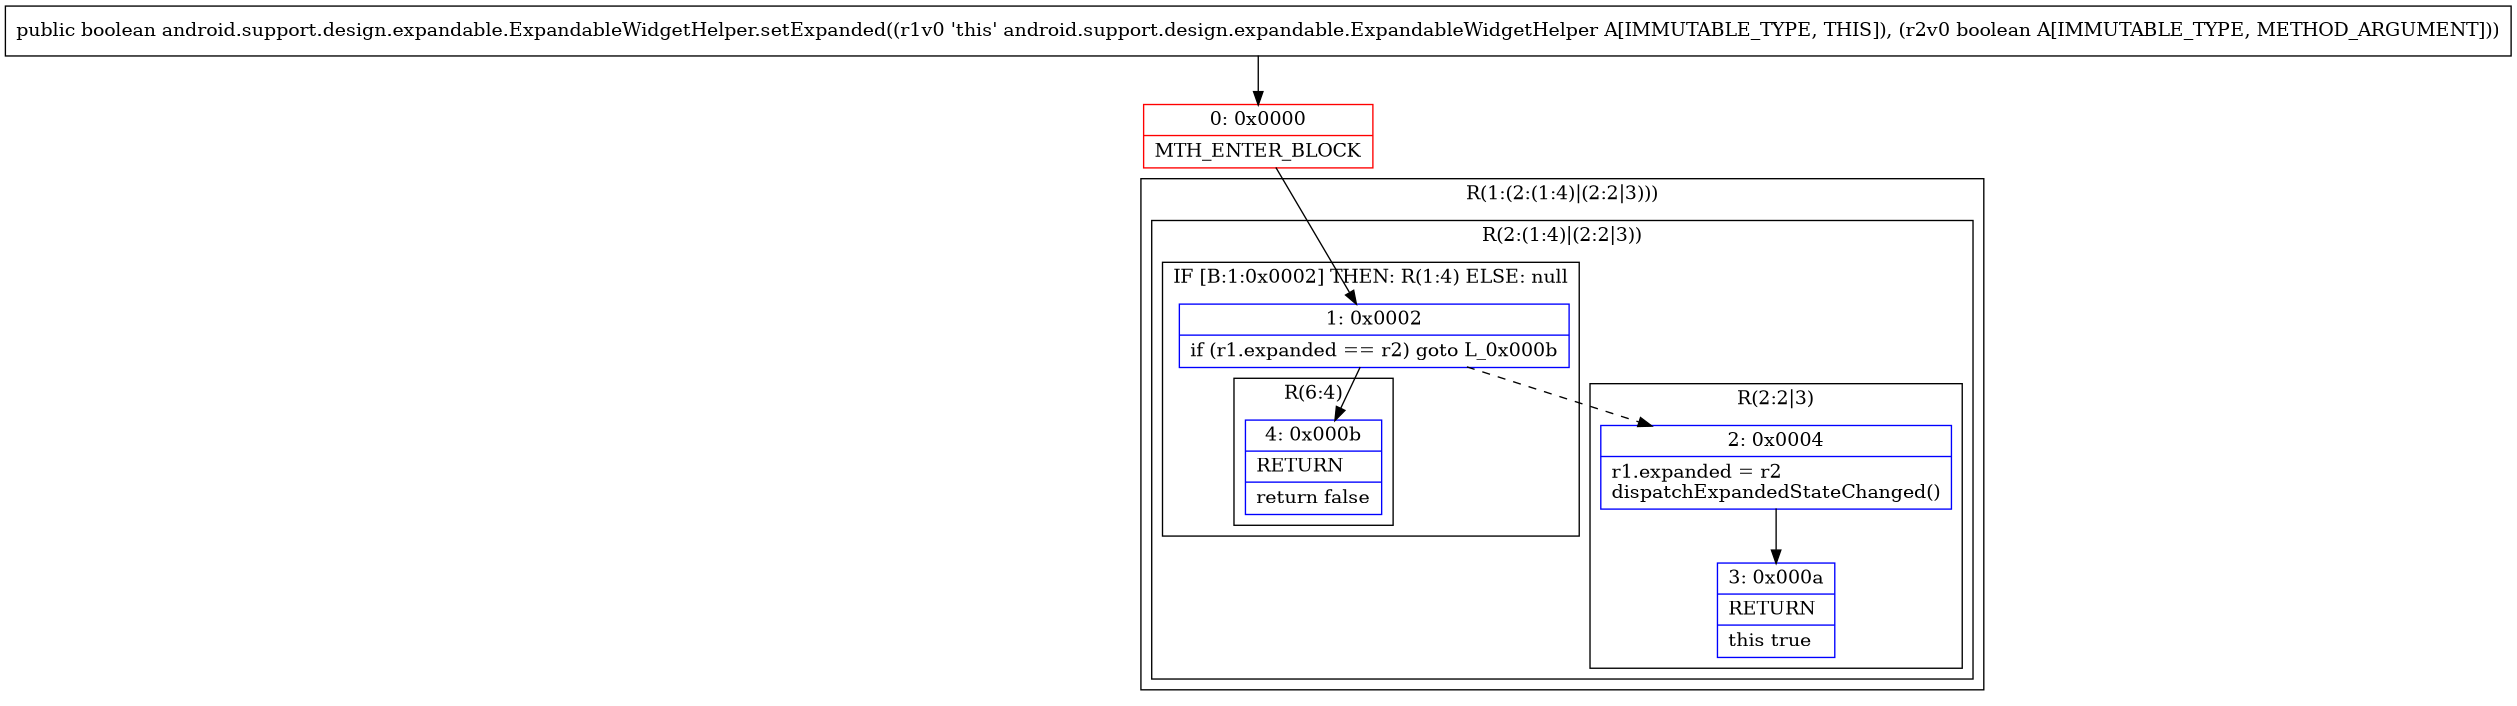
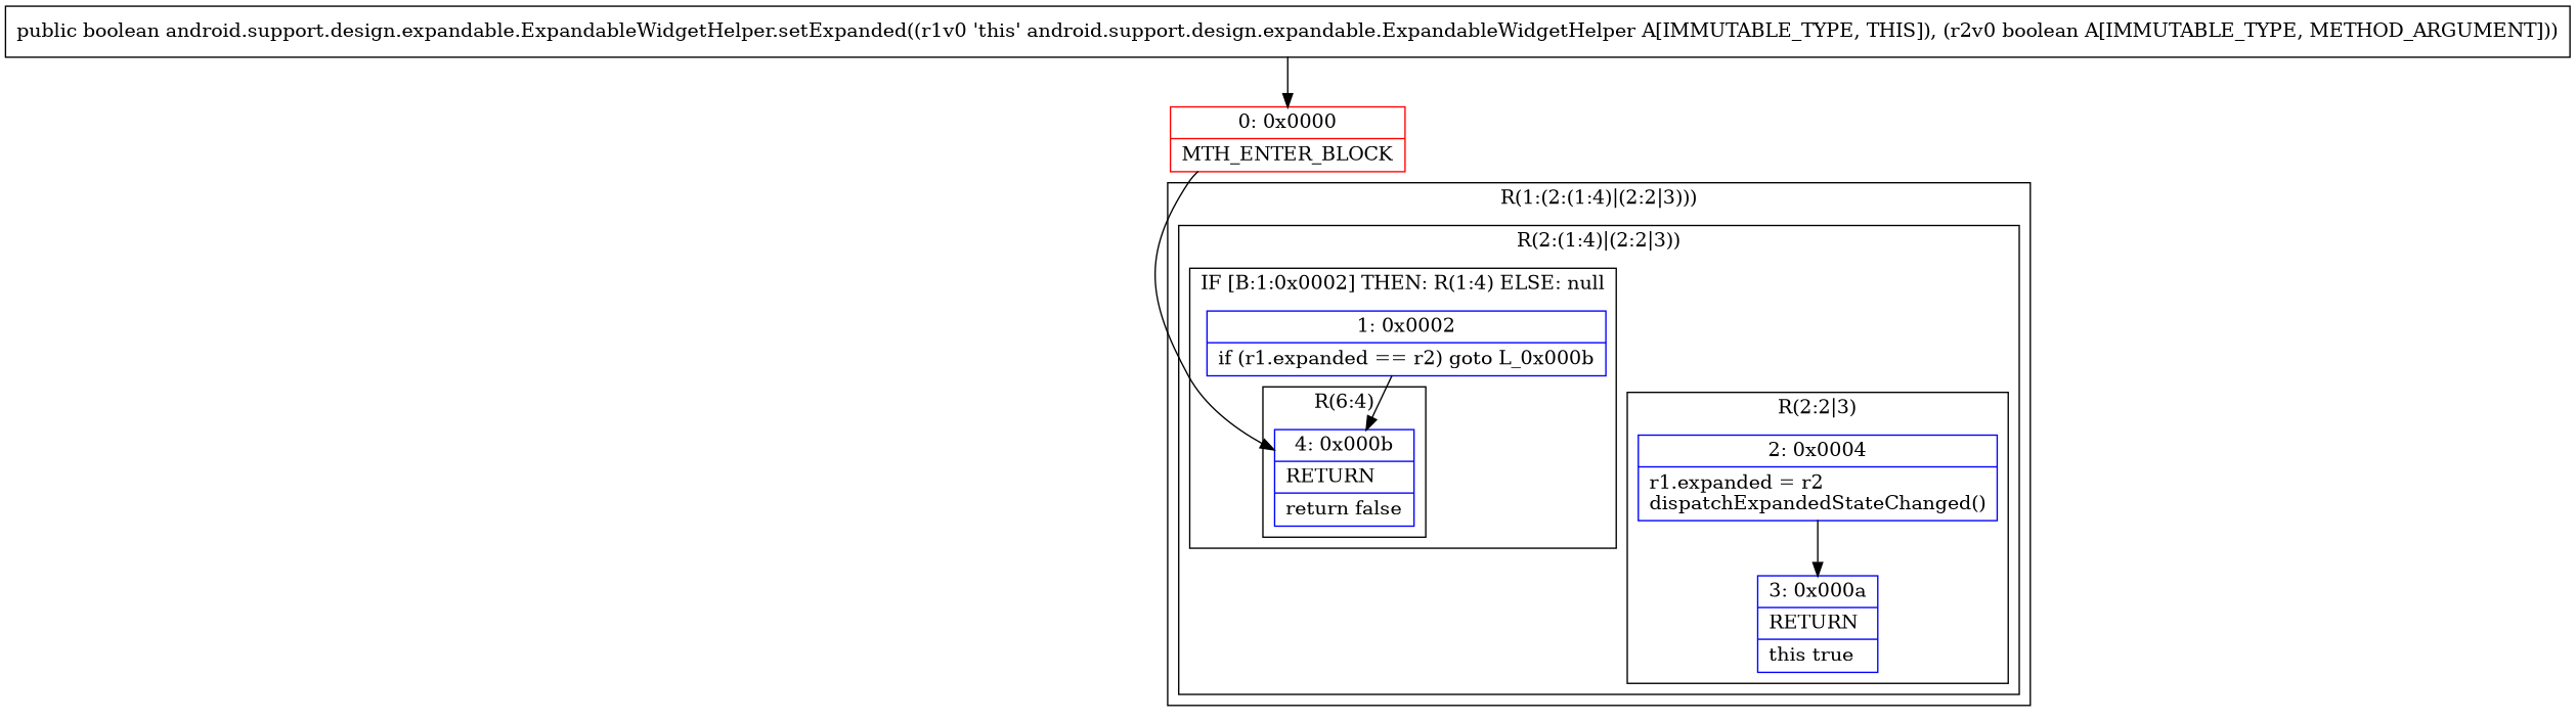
  digraph {
    node [color=blue shape=record]
    n1 [label="{4\:\ 0x000b|RETURN\l|return false\l}"]
    n2 [label="{1\:\ 0x0002|if (r1.expanded == r2) goto L_0x000b\l}"]
    n3 [label="{2\:\ 0x0004|r1.expanded = r2\ldispatchExpandedStateChanged()\l}"]
    n4 [label="{3\:\ 0x000a|RETURN\l|this true\l}"]
    n5 [color=red label="{0\:\ 0x0000|MTH_ENTER_BLOCK\l}"]
    n6 [label="{public boolean android.support.design.expandable.ExpandableWidgetHelper.setExpanded((r1v0 'this' android.support.design.expandable.ExpandableWidgetHelper A[IMMUTABLE_TYPE, THIS]), (r2v0 boolean A[IMMUTABLE_TYPE, METHOD_ARGUMENT])) }" color=""]
    subgraph cluster_1 {
      label="R(1:(2:(1:4)|(2:2|3)))"
      subgraph cluster_2 {
        label="R(2:(1:4)|(2:2|3))"
        subgraph cluster_3 {
          label="IF [B:1:0x0002] THEN: R(1:4) ELSE: null"
          n2
          subgraph cluster_4 {
            label="R(6:4)"
            n1
          }
        }
        subgraph cluster_5 {
          label="R(2:2|3)"
          n3
          n4
        }
      }
    }
    n2 -> n1
-   n2 -> n3 [style=dashed]
    n3 -> n4
-   n5 -> n2
+   n5 -> n1
    n6 -> n5
  }
